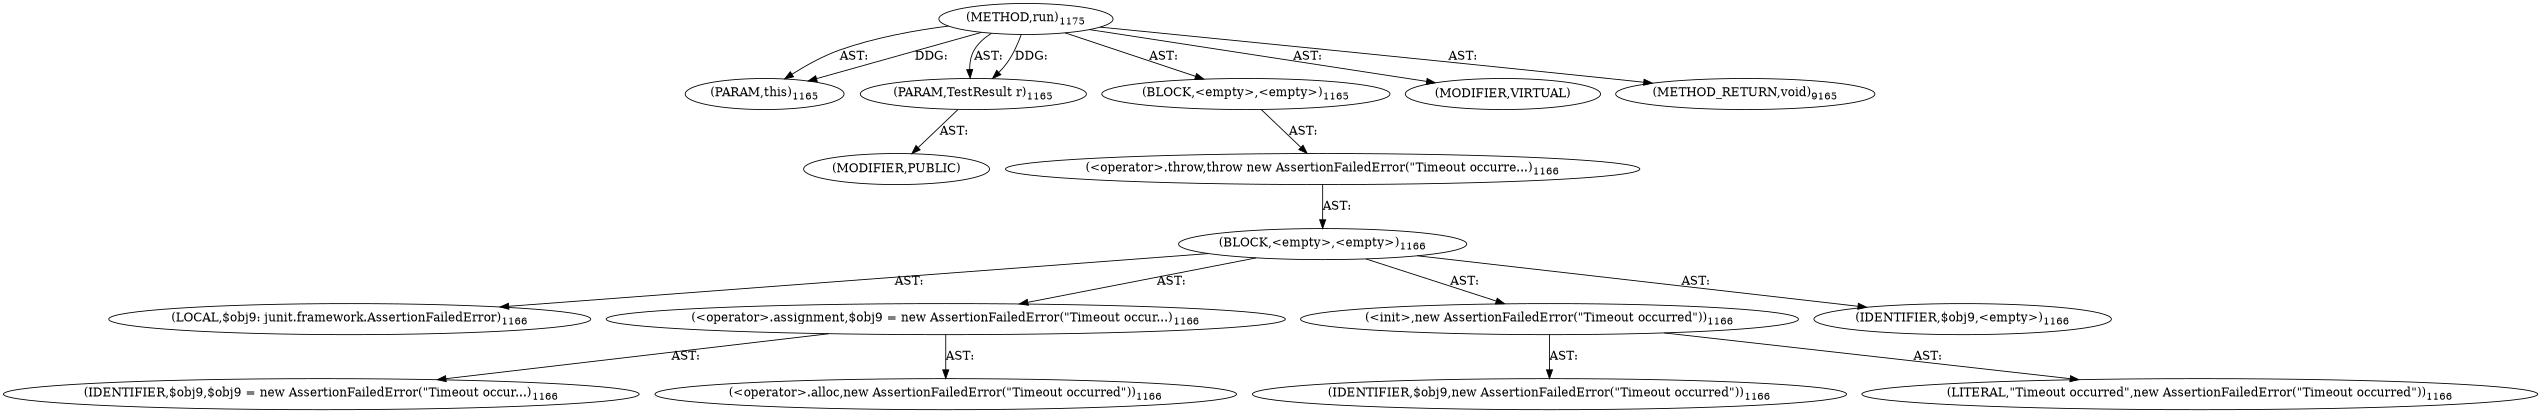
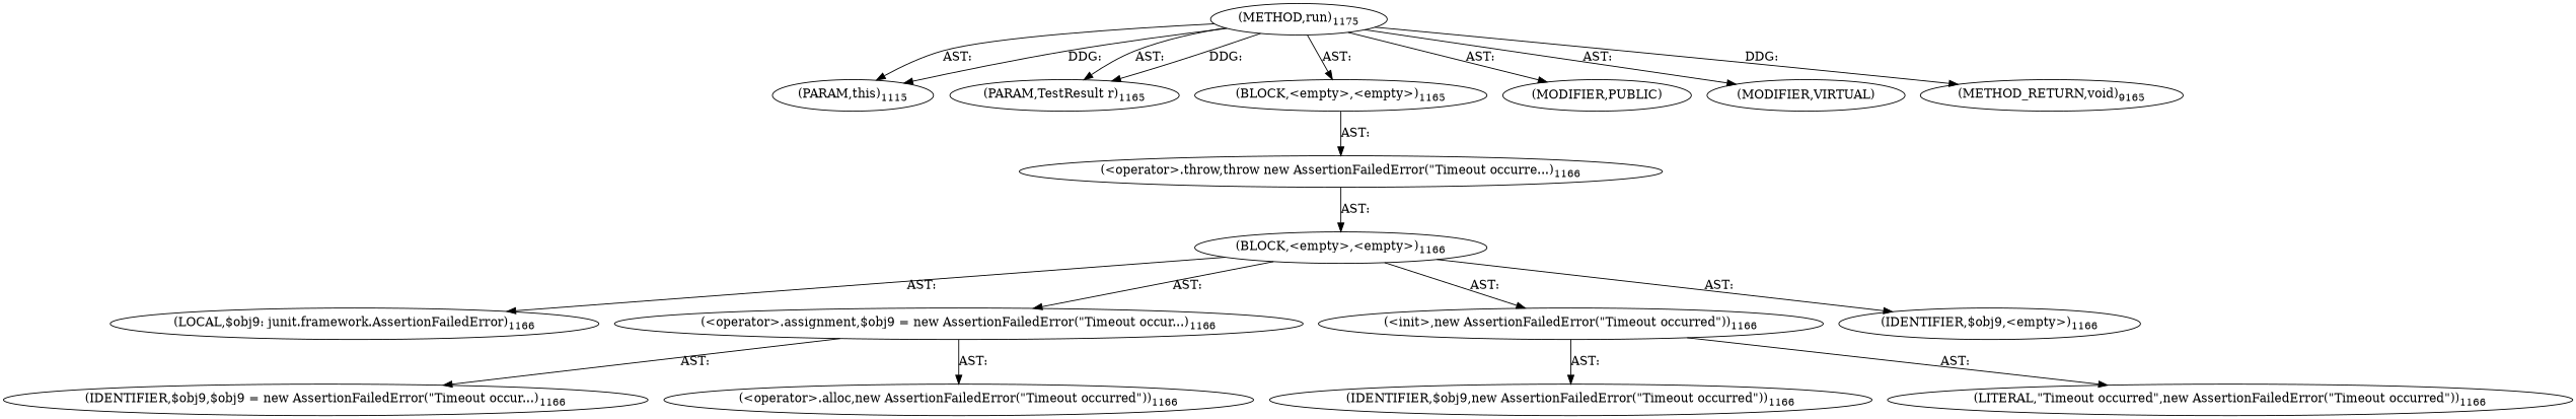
  digraph {
    n1 [label=<(METHOD,run)<SUB>1175</SUB>>]
-   n2 [label=<(PARAM,this)<SUB>1165</SUB>>]
+   n2 [label=<(PARAM,this)<SUB>1115</SUB>>]
    n3 [label=<(PARAM,TestResult r)<SUB>1165</SUB>>]
    n4 [label=<(BLOCK,&lt;empty&gt;,&lt;empty&gt;)<SUB>1165</SUB>>]
    n5 [label=<(MODIFIER,PUBLIC)>]
    n6 [label=<(MODIFIER,VIRTUAL)>]
    n7 [label=<(METHOD_RETURN,void)<SUB>9165</SUB>>]
    n8 [label=<(&lt;operator&gt;.throw,throw new AssertionFailedError(&quot;Timeout occurre...)<SUB>1166</SUB>>]
    n9 [label=<(BLOCK,&lt;empty&gt;,&lt;empty&gt;)<SUB>1166</SUB>>]
    n10 [label=<(LOCAL,$obj9: junit.framework.AssertionFailedError)<SUB>1166</SUB>>]
    n11 [label=<(&lt;operator&gt;.assignment,$obj9 = new AssertionFailedError(&quot;Timeout occur...)<SUB>1166</SUB>>]
    n12 [label=<(&lt;init&gt;,new AssertionFailedError(&quot;Timeout occurred&quot;))<SUB>1166</SUB>>]
    n13 [label=<(IDENTIFIER,$obj9,&lt;empty&gt;)<SUB>1166</SUB>>]
    n14 [label=<(IDENTIFIER,$obj9,$obj9 = new AssertionFailedError(&quot;Timeout occur...)<SUB>1166</SUB>>]
    n15 [label=<(&lt;operator&gt;.alloc,new AssertionFailedError(&quot;Timeout occurred&quot;))<SUB>1166</SUB>>]
    n16 [label=<(IDENTIFIER,$obj9,new AssertionFailedError(&quot;Timeout occurred&quot;))<SUB>1166</SUB>>]
    n17 [label=<(LITERAL,&quot;Timeout occurred&quot;,new AssertionFailedError(&quot;Timeout occurred&quot;))<SUB>1166</SUB>>]
    n1 -> n2 [label="AST: "]
    n1 -> n2 [label="DDG: "]
    n1 -> n3 [label="AST: "]
    n1 -> n3 [label="DDG: "]
    n1 -> n4 [label="AST: "]
-   n3 -> n5 [label="AST: "]
+   n1 -> n5 [label="AST: "]
    n1 -> n6 [label="AST: "]
-   n1 -> n7 [label="AST: "]
+   n1 -> n7 [label="DDG: "]
    n4 -> n8 [label="AST: "]
    n8 -> n9 [label="AST: "]
    n9 -> n10 [label="AST: "]
    n9 -> n11 [label="AST: "]
    n9 -> n12 [label="AST: "]
    n9 -> n13 [label="AST: "]
    n11 -> n14 [label="AST: "]
    n11 -> n15 [label="AST: "]
    n12 -> n16 [label="AST: "]
    n12 -> n17 [label="AST: "]
  }
